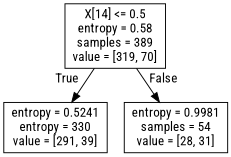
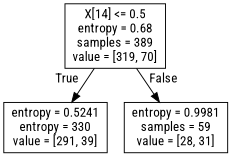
  digraph {
    fontname="Roboto Condensed"
    node [fontname="Roboto Condensed" shape=box]
    edge [fontname="Roboto Condensed" labeldistance=2.5]
-   n1 [label="X[14] <= 0.5\nentropy = 0.58\nsamples = 389\nvalue = [319, 70]"]
+   n1 [label="X[14] <= 0.5\nentropy = 0.68\nsamples = 389\nvalue = [319, 70]"]
    n2 [label="entropy = 0.5241\nentropy = 330\nvalue = [291, 39]"]
-   n3 [label="entropy = 0.9981\nsamples = 54\nvalue = [28, 31]"]
+   n3 [label="entropy = 0.9981\nsamples = 59\nvalue = [28, 31]"]
    n1 -> n2 [headlabel=True labelangle=45]
    n1 -> n3 [headlabel=False labelangle=-45]
  }
